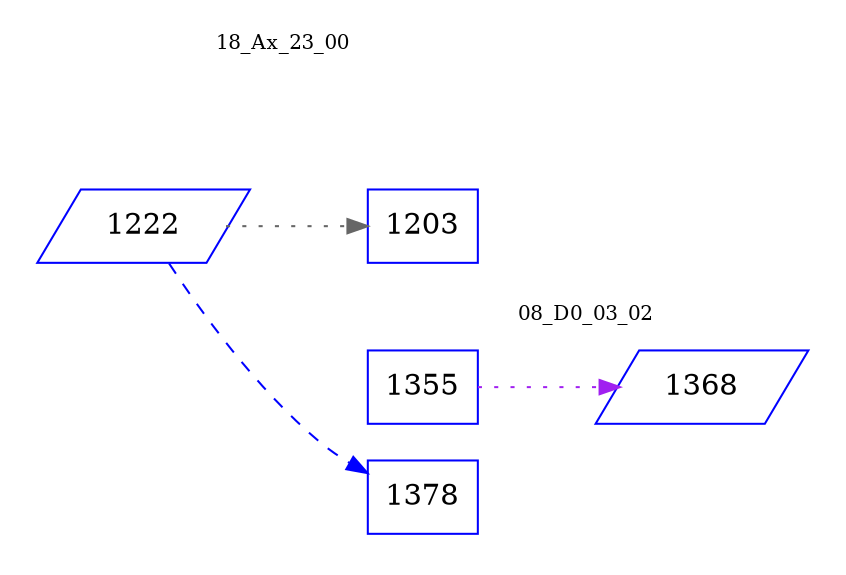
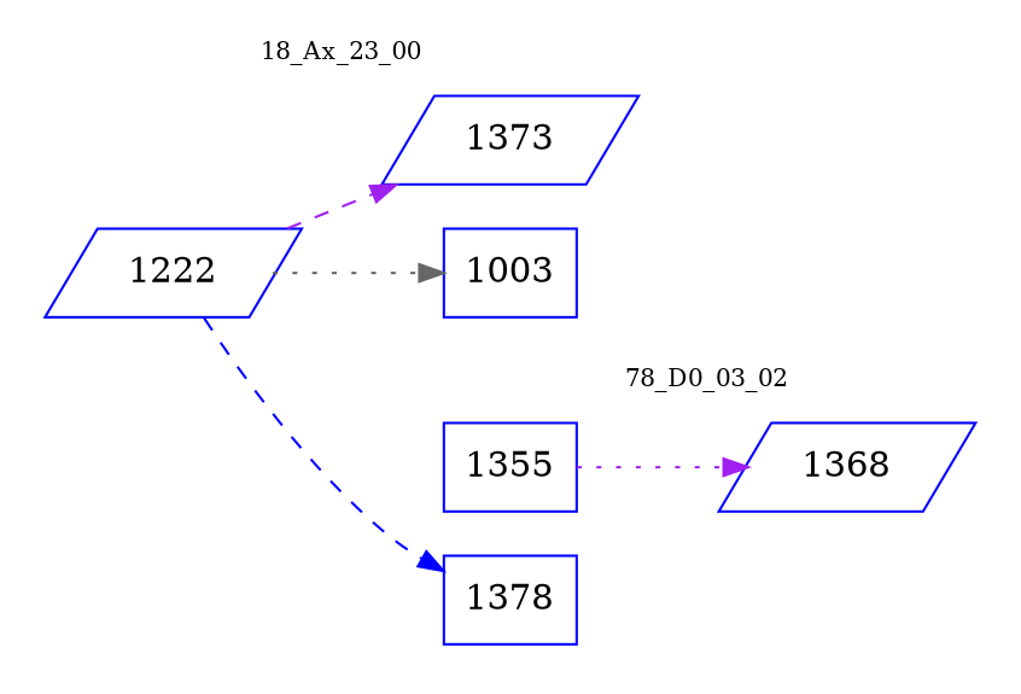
  digraph {
    rankdir=LR
    node [color=blue shape=parallelogram]
    edge [color=purple style=dotted]
    n1 [label=1222]
-   n2 [label=1203 shape=box]
+   n2 [label=1003 shape=box]
+   n3 [label=1373]
    n4 [label=1355 shape=box]
    n5 [label=1378 shape=box]
    n6 [label=1368]
    subgraph cluster_1 {
      color=white
      fontsize=10
      label="18_Ax_23_00"
      n1
      n2
+     n3
    }
    subgraph cluster_2 {
      color=white
      fontsize=10
-     label="08_D0_03_02"
+     label="78_D0_03_02"
      n4
      n5
      n6
    }
    n1 -> n2 [color=gray40]
+   n1 -> n3 [style=dashed]
    n1 -> n5 [color=blue style=dashed]
    n4 -> n6
  }
